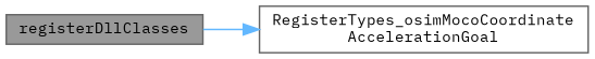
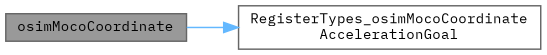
  digraph {
    rankdir=LR
    fontname="IBM Plex Mono"
    node [fontname="IBM Plex Mono" fontsize=10 shape=box style=filled]
-   n1 [color=gray40 fillcolor=grey60 fontcolor=black height=0.2 label=registerDllClasses width=0.4]
+   n1 [color=gray40 fillcolor=grey60 fontcolor=black height=0.2 label=osimMocoCoordinate width=0.4]
    n2 [color=grey40 fillcolor=white height=0.2 label="RegisterTypes_osimMocoCoordinate\lAccelerationGoal" width=0.4]
    n1 -> n2 [color=steelblue1 fontname="IBM Plex Mono" fontsize=10 labelfontname=Helvetica labelfontsize=10 style=solid]
  }
